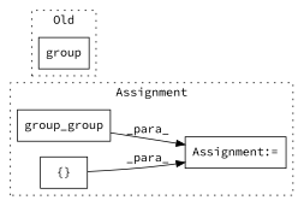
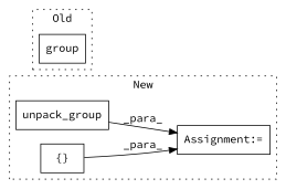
  digraph {
    fontname="Source Code Pro"
    rankdir=LR
    node [a=32 fontname="Source Code Pro" shape=box]
    edge [fontname="Source Code Pro"]
-   n1 [l=14 label=group_group s=3484]
+   n1 [l=14 label=unpack_group s=3484]
    n2 [a=7 l=2 label="Assignment:=" s=3696]
    n3 [a=4 l="1,1" label="{}" s="3527,3562"]
    n4 [l="7,1" label=group s="4485,4518"]
    subgraph cluster_1 {
-     label=Assignment
+     label=New
      style=dotted
      n1
      n2
      n3
    }
    subgraph cluster_2 {
      label=Old
      style=dotted
      n4
    }
    n1 -> n2 [label=_para_]
    n3 -> n2 [label=_para_]
  }
